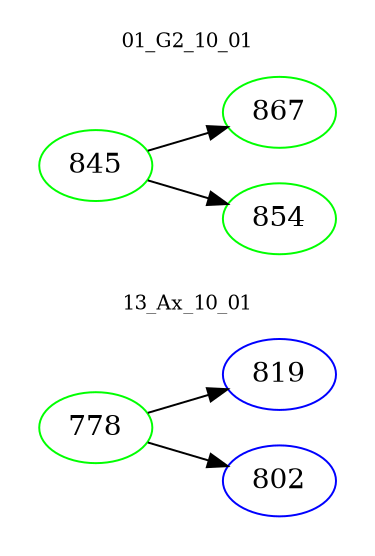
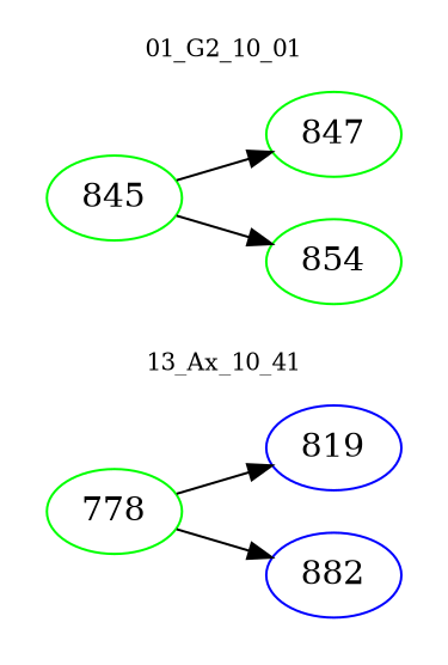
  digraph {
    rankdir=LR
    node [color=green]
    edge [color=black]
    n1 [label=778]
-   n2 [color=blue label=802]
+   n2 [color=blue label=882]
    n3 [color=blue label=819]
    n4 [label=845]
    n5 [label=854]
-   n6 [label=867]
+   n6 [label=847]
    subgraph cluster_1 {
      color=white
      fontsize=10
-     label="13_Ax_10_01"
+     label="13_Ax_10_41"
      n1
      n2
      n3
    }
    subgraph cluster_2 {
      color=white
      fontsize=10
      label="01_G2_10_01"
      n4
      n5
      n6
    }
    n1 -> n2
    n1 -> n3
    n4 -> n5
    n4 -> n6
  }
